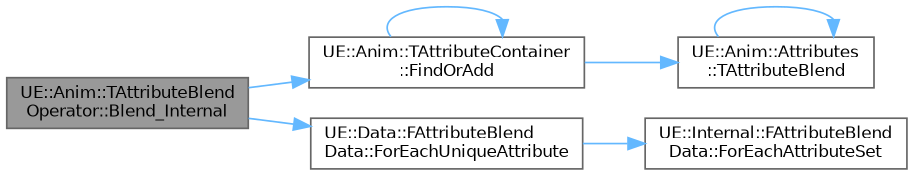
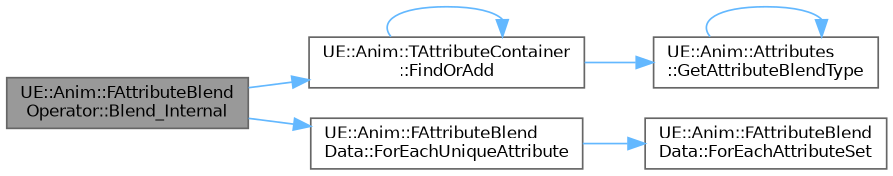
  digraph {
    rankdir=LR
    node [color=grey40 fillcolor=white fontname=Helvetica fontsize=10 shape=box style=filled]
    edge [color=steelblue1 fontname=Helvetica fontsize=10 labelfontname=Helvetica labelfontsize=10 style=solid]
-   n1 [color=gray40 fillcolor=grey60 fontcolor=black height=0.2 label="UE::Anim::TAttributeBlend\lOperator::Blend_Internal" width=0.4]
+   n1 [color=gray40 fillcolor=grey60 fontcolor=black height=0.2 label="UE::Anim::FAttributeBlend\lOperator::Blend_Internal" width=0.4]
    n2 [height=0.2 label="UE::Anim::TAttributeContainer\l::FindOrAdd" width=0.4]
-   n3 [height=0.2 label="UE::Data::FAttributeBlend\lData::ForEachUniqueAttribute" width=0.4]
-   n4 [height=0.2 label="UE::Anim::Attributes\l::TAttributeBlend" width=0.4]
-   n5 [height=0.2 label="UE::Internal::FAttributeBlend\lData::ForEachAttributeSet" width=0.4]
+   n3 [height=0.2 label="UE::Anim::FAttributeBlend\lData::ForEachUniqueAttribute" width=0.4]
+   n4 [height=0.2 label="UE::Anim::Attributes\l::GetAttributeBlendType" width=0.4]
+   n5 [height=0.2 label="UE::Anim::FAttributeBlend\lData::ForEachAttributeSet" width=0.4]
    n1 -> n2
    n1 -> n3
    n2 -> n2
    n2 -> n4
    n3 -> n5
    n4 -> n4
  }
